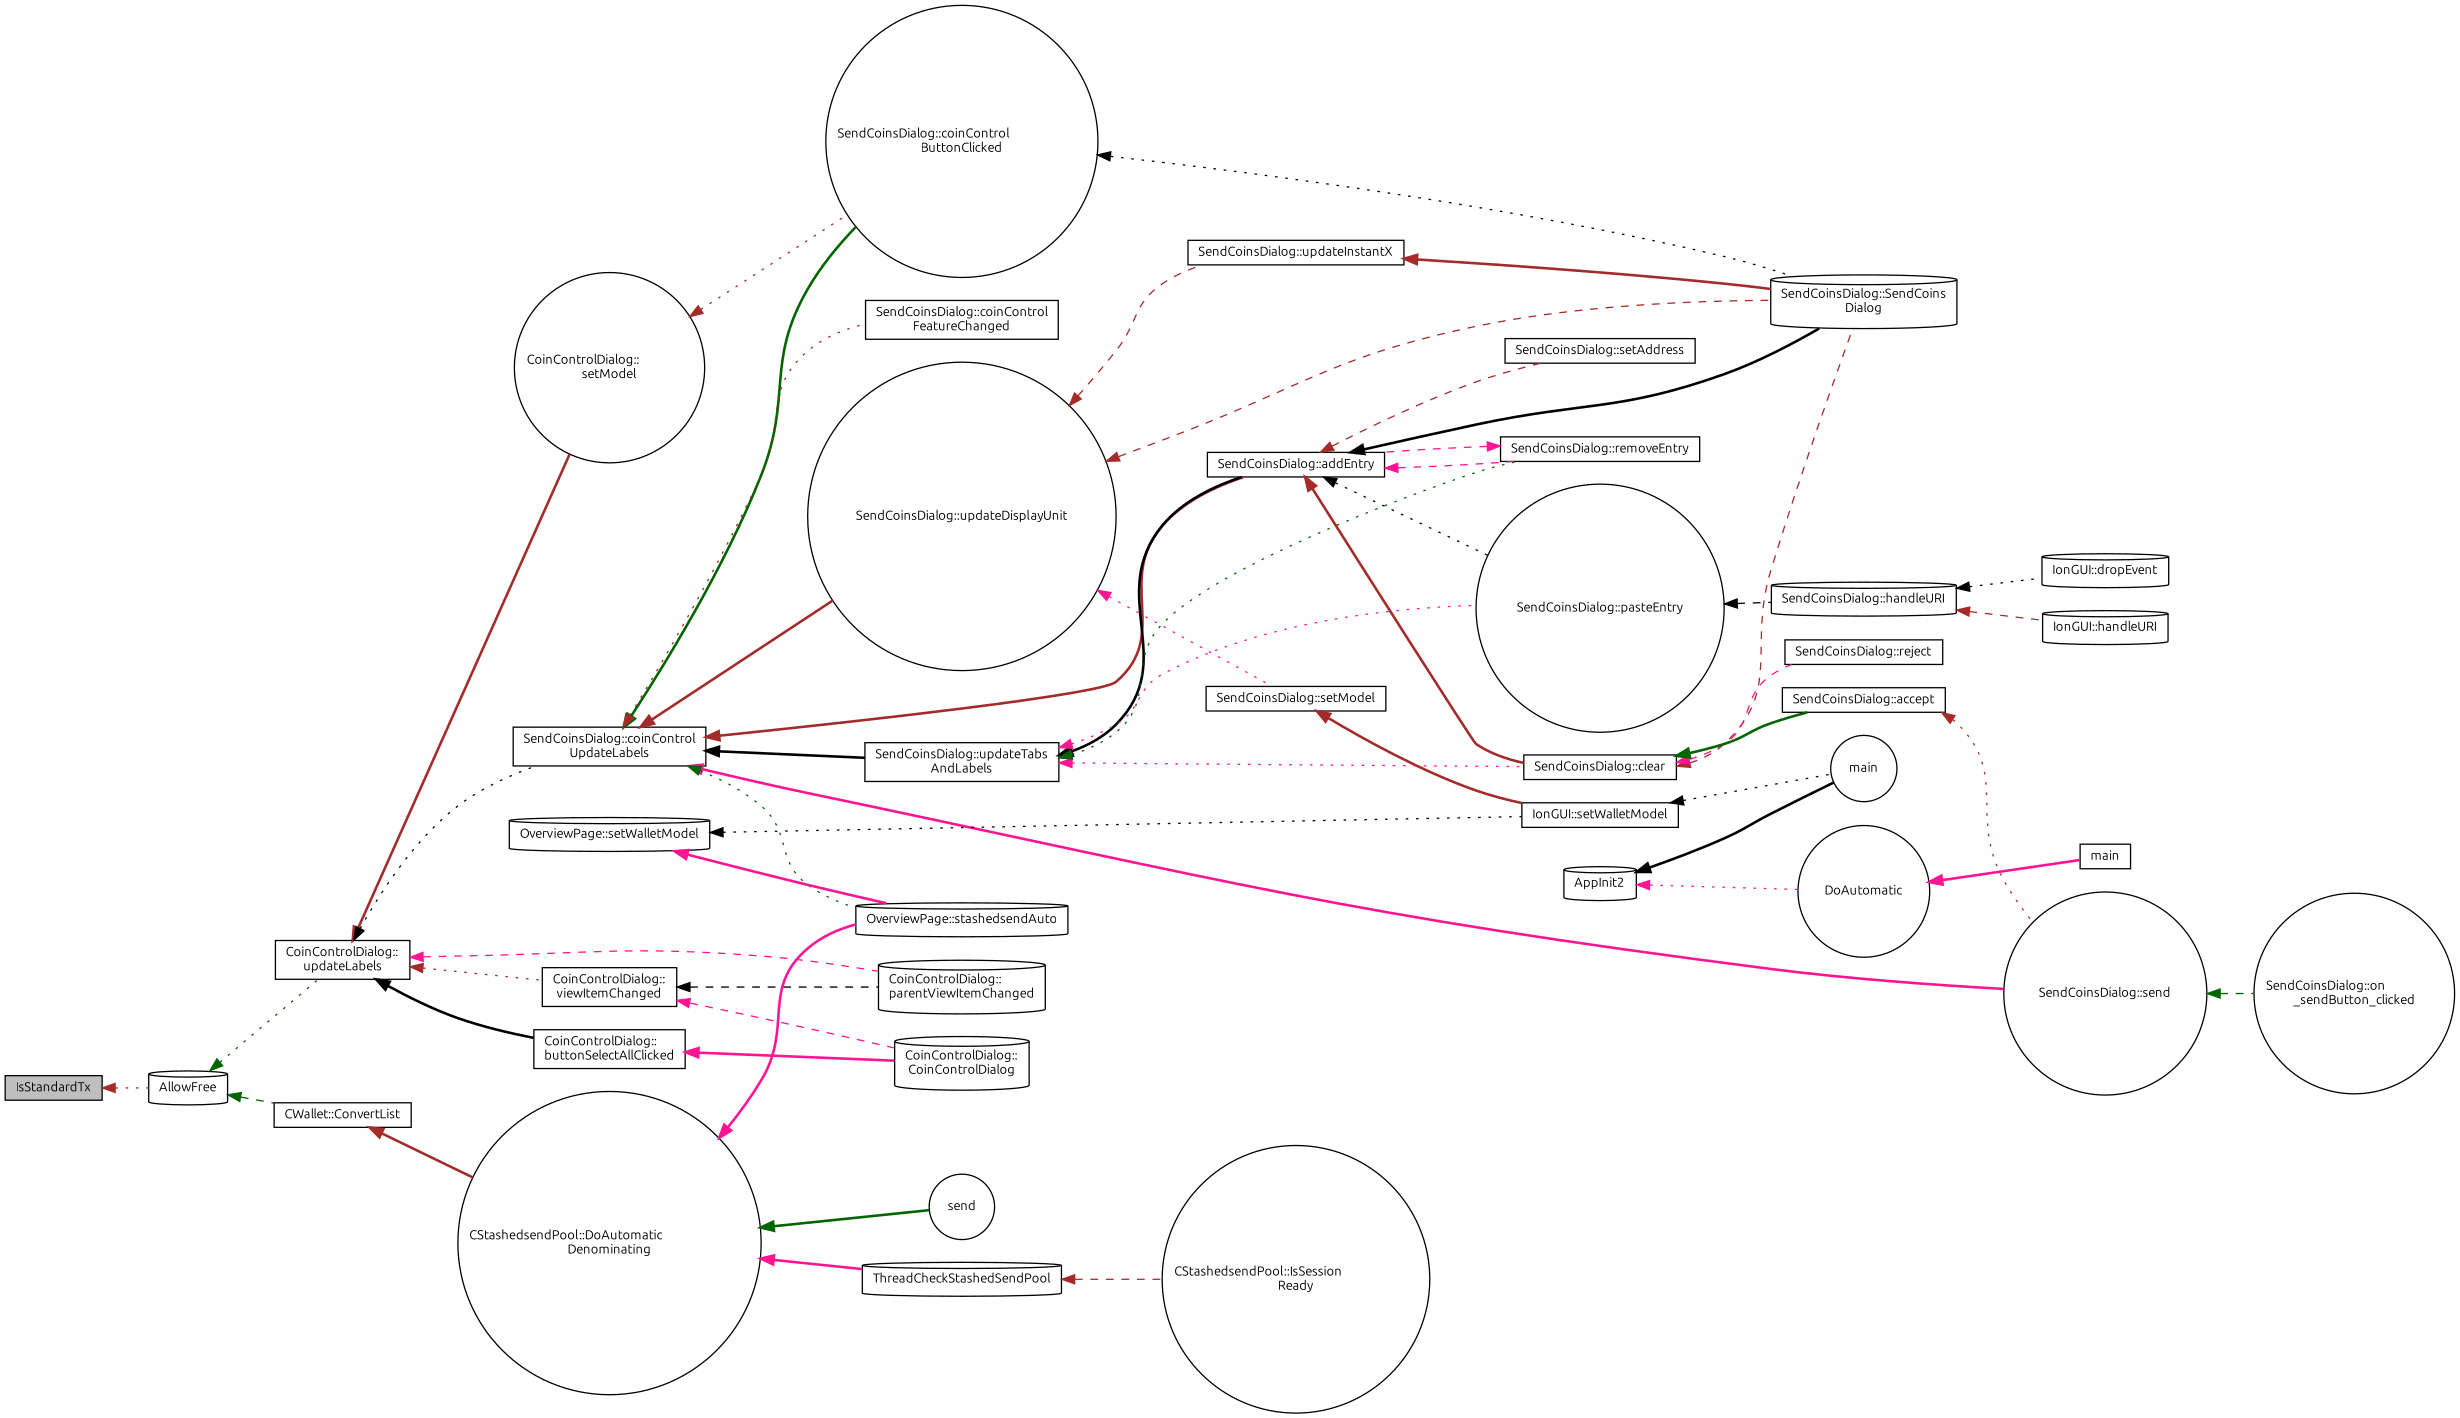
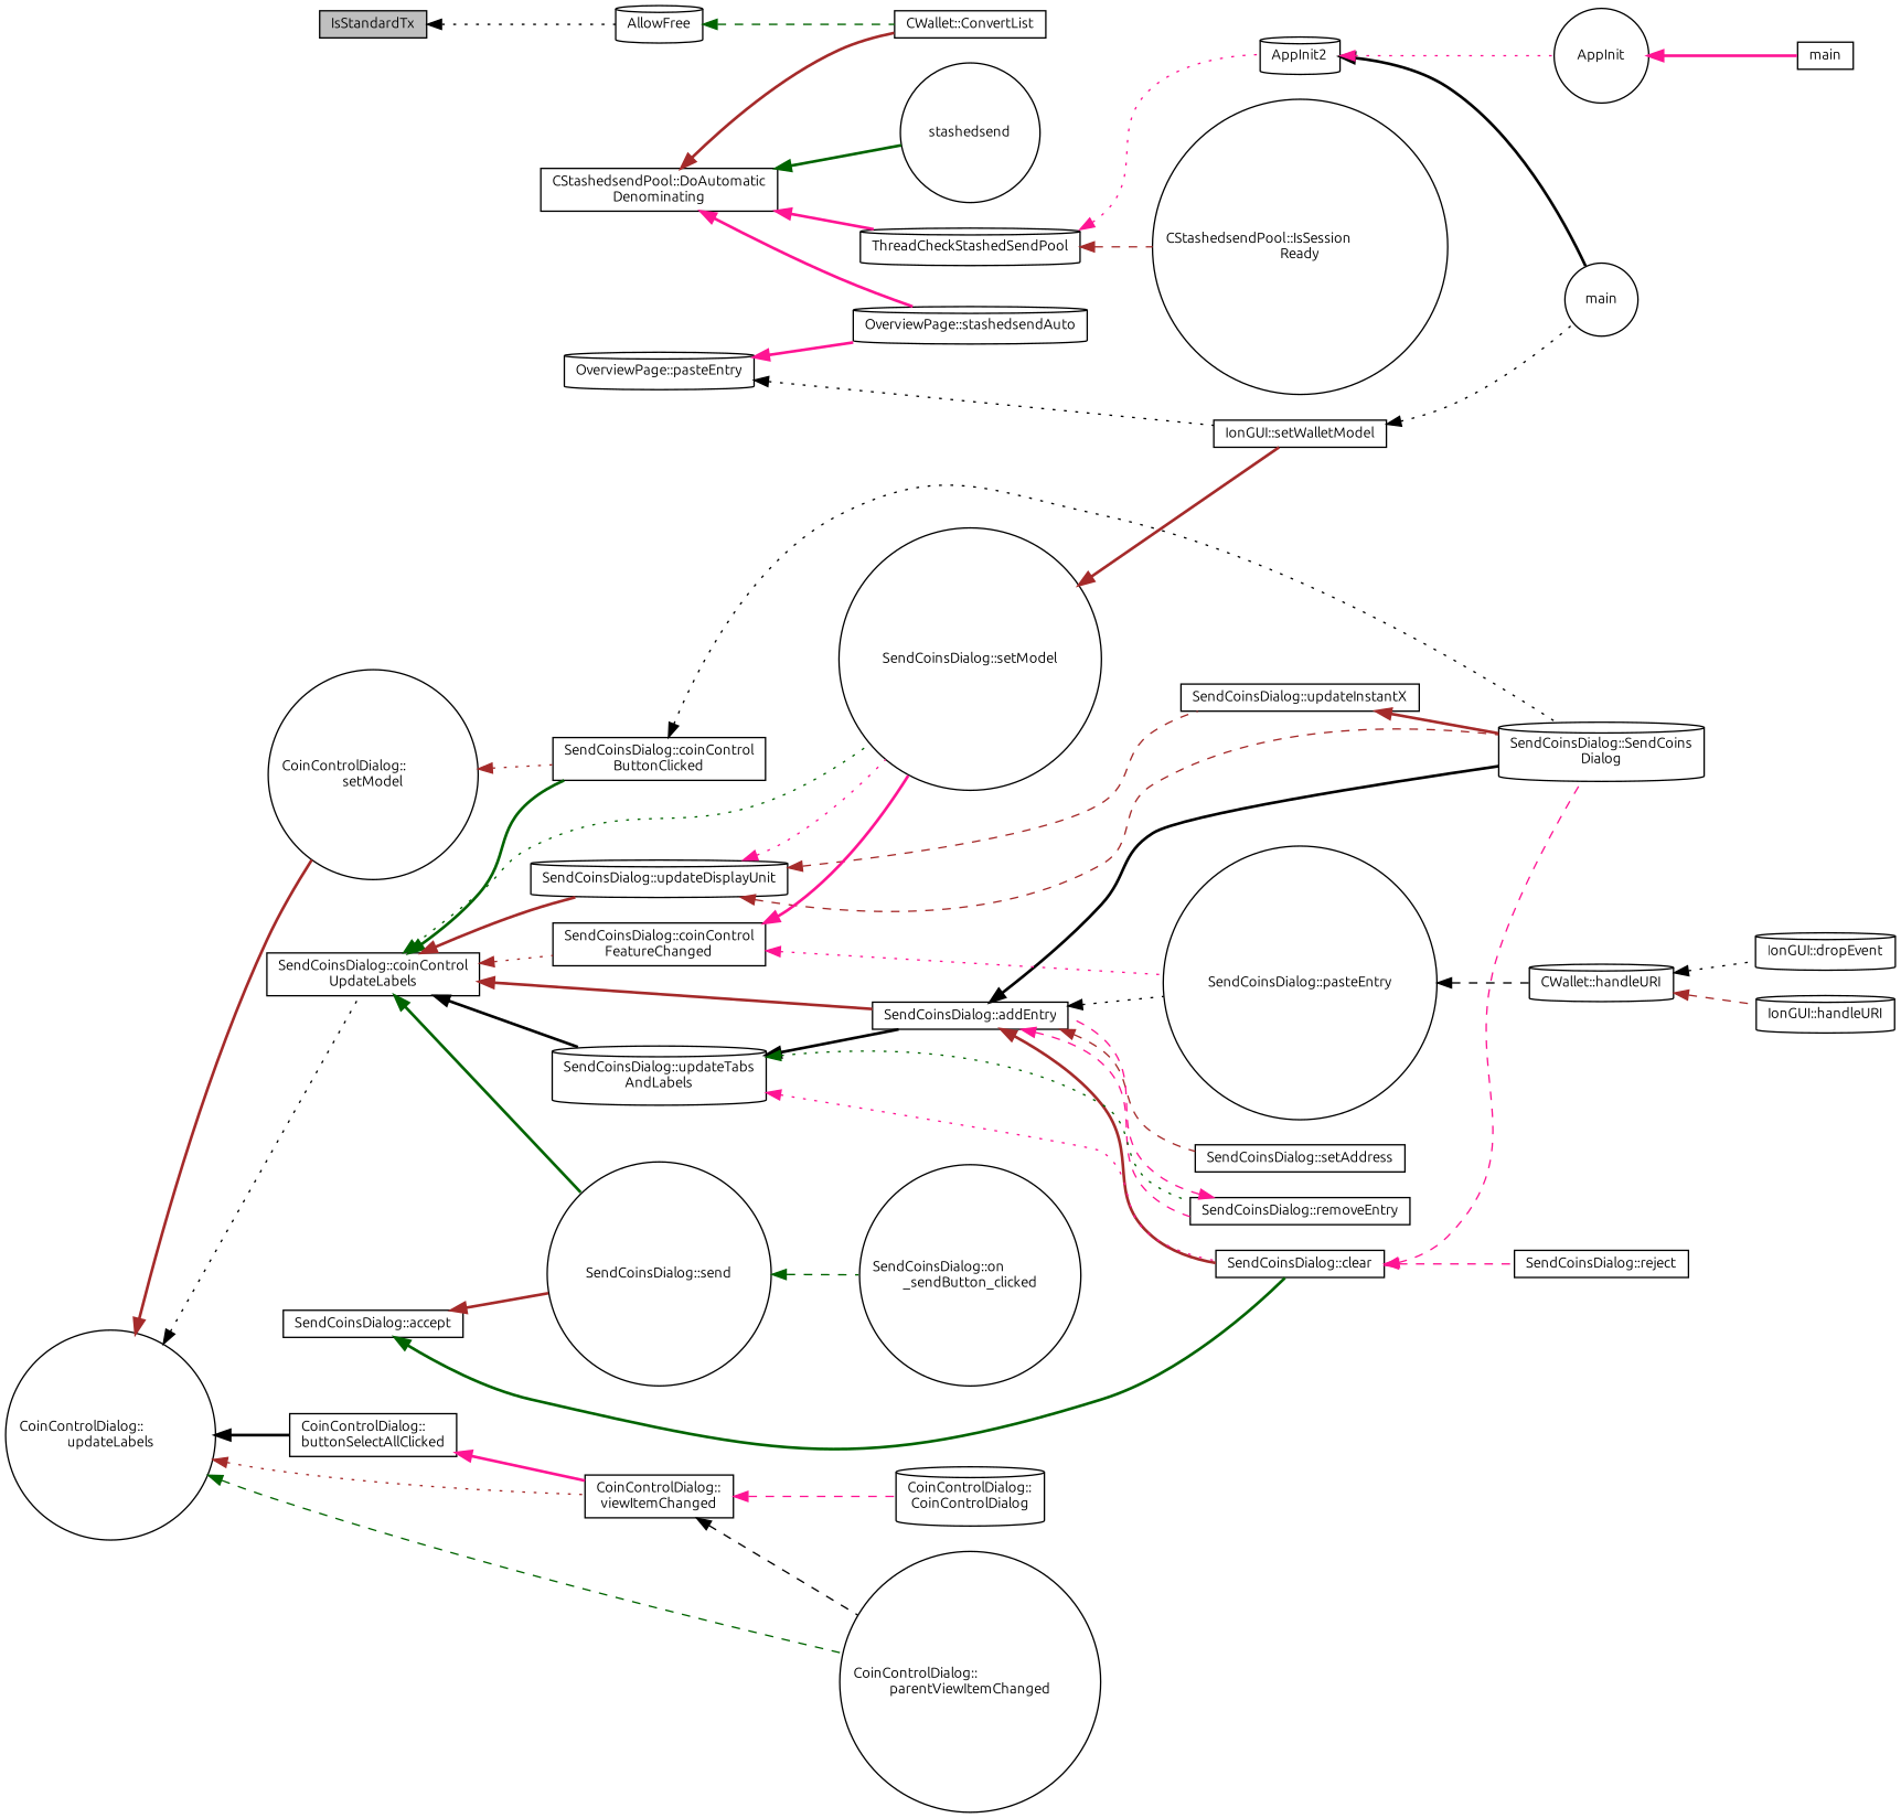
  digraph {
    fontname=Ubuntu
    rankdir=LR
    node [color=black fillcolor=white fontname=Ubuntu fontsize=10 shape=box style=filled]
    edge [color=deeppink dir=back fontname=Ubuntu fontsize=10 labelfontname=Helvetica labelfontsize=10 style=bold]
    n1 [fillcolor=grey75 fontcolor=black height=0.2 label=IsStandardTx width=0.4]
    n2 [height=0.2 label=AllowFree shape=cylinder width=0.4]
-   n3 [height=0.2 label="CoinControlDialog::\lupdateLabels" width=0.4]
+   n3 [height=0.2 label="CoinControlDialog::\lupdateLabels" shape=circle width=0.4]
    n4 [height=0.2 label="CWallet::ConvertList" width=0.4]
    n5 [height=0.2 label="CoinControlDialog::\lsetModel" shape=circle width=0.4]
    n6 [height=0.2 label="CoinControlDialog::\lbuttonSelectAllClicked" width=0.4]
-   n7 [height=0.2 label="CoinControlDialog::\lparentViewItemChanged" shape=cylinder width=0.4]
+   n7 [height=0.2 label="CoinControlDialog::\lparentViewItemChanged" shape=circle width=0.4]
    n8 [height=0.2 label="CoinControlDialog::\lviewItemChanged" width=0.4]
    n9 [height=0.2 label="SendCoinsDialog::coinControl\lUpdateLabels" width=0.4]
-   n10 [height=0.2 label="CStashedsendPool::DoAutomatic\lDenominating" shape=circle width=0.4]
-   n11 [height=0.2 label="SendCoinsDialog::coinControl\lButtonClicked" shape=circle width=0.4]
+   n10 [height=0.2 label="CStashedsendPool::DoAutomatic\lDenominating" width=0.4]
+   n11 [height=0.2 label="SendCoinsDialog::coinControl\lButtonClicked" width=0.4]
    n12 [height=0.2 label="CoinControlDialog::\lCoinControlDialog" shape=cylinder width=0.4]
-   n13 [height=0.2 label="SendCoinsDialog::setModel" width=0.4]
+   n13 [height=0.2 label="SendCoinsDialog::setModel" shape=circle width=0.4]
    n14 [height=0.2 label="SendCoinsDialog::send" shape=circle width=0.4]
    n15 [height=0.2 label="SendCoinsDialog::addEntry" width=0.4]
-   n16 [height=0.2 label="SendCoinsDialog::updateTabs\lAndLabels" width=0.4]
-   n17 [height=0.2 label="SendCoinsDialog::updateDisplayUnit" shape=circle width=0.4]
+   n16 [height=0.2 label="SendCoinsDialog::updateTabs\lAndLabels" shape=cylinder width=0.4]
+   n17 [height=0.2 label="SendCoinsDialog::updateDisplayUnit" shape=cylinder width=0.4]
    n18 [height=0.2 label="SendCoinsDialog::coinControl\lFeatureChanged" width=0.4]
    n19 [height=0.2 label="SendCoinsDialog::SendCoins\lDialog" shape=cylinder width=0.4]
    n20 [height=0.2 label="IonGUI::setWalletModel" width=0.4]
    n21 [height=0.2 label="SendCoinsDialog::on\l_sendButton_clicked" shape=circle width=0.4]
    n22 [height=0.2 label="SendCoinsDialog::clear" width=0.4]
    n23 [height=0.2 label="SendCoinsDialog::removeEntry" width=0.4]
    n24 [height=0.2 label="SendCoinsDialog::setAddress" width=0.4]
    n25 [height=0.2 label="SendCoinsDialog::pasteEntry" shape=circle width=0.4]
    n26 [height=0.2 label="SendCoinsDialog::updateInstantX" width=0.4]
    n27 [height=0.2 label=main shape=circle width=0.4]
    n28 [height=0.2 label="SendCoinsDialog::reject" width=0.4]
    n29 [height=0.2 label="SendCoinsDialog::accept" width=0.4]
-   n30 [height=0.2 label="SendCoinsDialog::handleURI" shape=cylinder width=0.4]
+   n30 [height=0.2 label="CWallet::handleURI" shape=cylinder width=0.4]
    n31 [height=0.2 label="IonGUI::dropEvent" shape=cylinder width=0.4]
    n32 [height=0.2 label="IonGUI::handleURI" shape=cylinder width=0.4]
    n33 [height=0.2 label="OverviewPage::stashedsendAuto" shape=cylinder width=0.4]
-   n34 [height=0.2 label=send shape=circle width=0.4]
+   n34 [height=0.2 label=stashedsend shape=circle width=0.4]
    n35 [height=0.2 label=ThreadCheckStashedSendPool shape=cylinder width=0.4]
    n36 [height=0.2 label=AppInit2 shape=cylinder width=0.4]
    n37 [height=0.2 label="CStashedsendPool::IsSession\lReady" shape=circle width=0.4]
-   n38 [height=0.2 label="OverviewPage::setWalletModel" shape=cylinder width=0.4]
-   n39 [height=0.2 label=DoAutomatic shape=circle width=0.4]
+   n38 [height=0.2 label="OverviewPage::pasteEntry" shape=cylinder width=0.4]
+   n39 [height=0.2 label=AppInit shape=circle width=0.4]
    n40 [height=0.2 label=main width=0.4]
-   n1 -> n2 [color=brown style=dotted]
-   n2 -> n3 [color=darkgreen style=dotted]
+   n1 -> n2 [color=black style=dotted]
    n2 -> n4 [color=darkgreen style=dashed]
    n3 -> n5 [color=brown]
    n3 -> n6 [color=black]
-   n3 -> n7 [style=dashed]
+   n3 -> n7 [color=darkgreen style=dashed]
    n3 -> n8 [color=brown style=dotted]
    n3 -> n9 [color=black style=dotted]
-   n4 -> n10 [color=brown]
+   n10 -> n4 [color=brown]
    n5 -> n11 [color=brown style=dotted]
-   n6 -> n12
+   n6 -> n8
    n8 -> n7 [color=black style=dashed]
    n8 -> n12 [style=dashed]
    n9 -> n11 [color=darkgreen]
-   n9 -> n33 [color=darkgreen style=dotted]
-   n9 -> n14
+   n9 -> n13 [color=darkgreen style=dotted]
+   n9 -> n14 [color=darkgreen]
    n9 -> n15 [color=brown]
    n9 -> n16 [color=black]
    n9 -> n17 [color=brown]
    n9 -> n18 [color=brown style=dotted]
    n10 -> n33
    n10 -> n34 [color=darkgreen]
    n10 -> n35
    n11 -> n19 [color=black style=dotted]
    n13 -> n20 [color=brown]
    n14 -> n21 [color=darkgreen style=dashed]
    n15 -> n19 [color=black]
    n15 -> n22 [color=brown]
    n15 -> n23 [style=dashed]
    n15 -> n24 [color=brown style=dashed]
    n15 -> n25 [color=black style=dotted]
    n16 -> n15 [color=black]
    n16 -> n22 [style=dotted]
    n16 -> n23 [color=darkgreen style=dotted]
-   n16 -> n25 [style=dotted]
+   n18 -> n25 [style=dotted]
    n17 -> n13 [style=dotted]
    n17 -> n19 [color=brown style=dashed]
    n17 -> n26 [color=brown style=dashed]
+   n18 -> n13
    n20 -> n27 [color=black style=dotted]
-   n22 -> n19 [color=brown style=dashed]
+   n22 -> n19 [style=dashed]
    n22 -> n28 [style=dashed]
-   n22 -> n29 [color=darkgreen]
+   n29 -> n22 [color=darkgreen]
    n23 -> n15 [style=dashed]
    n25 -> n30 [color=black style=dashed]
    n26 -> n19 [color=brown]
-   n29 -> n14 [color=brown style=dotted]
+   n29 -> n14 [color=brown]
    n30 -> n31 [color=black style=dotted]
    n30 -> n32 [color=brown style=dashed]
+   n35 -> n36 [style=dotted]
    n35 -> n37 [color=brown style=dashed]
    n36 -> n27 [color=black]
    n36 -> n39 [style=dotted]
    n38 -> n20 [color=black style=dotted]
    n38 -> n33
    n39 -> n40
  }
